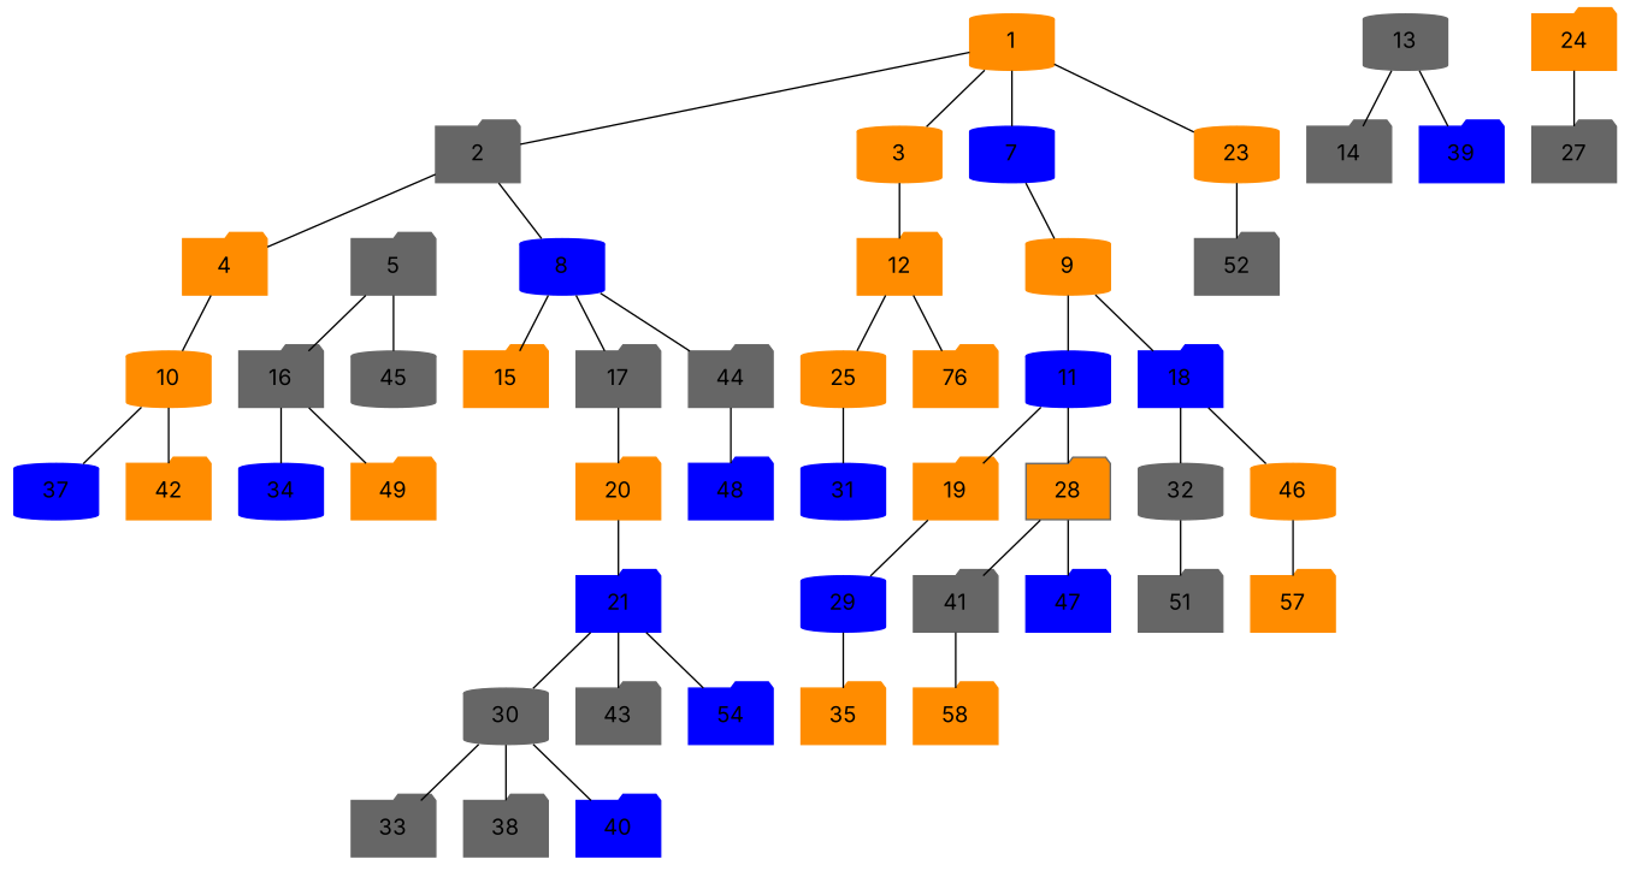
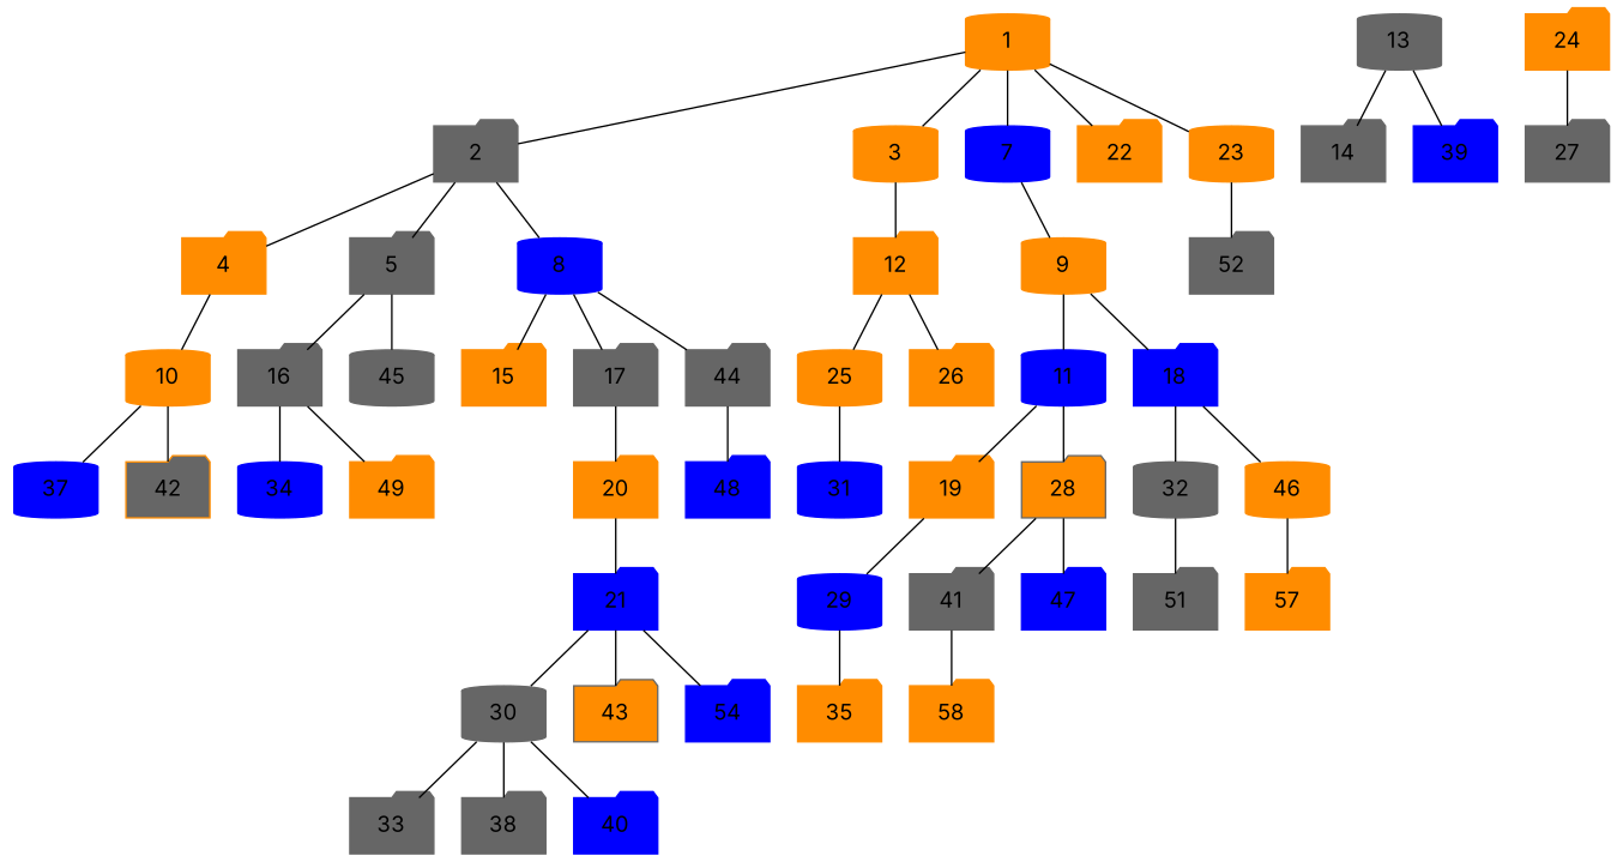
  graph {
    fontname=Inter
    node [color=darkorange fontname=Inter shape=folder style=filled]
    edge [fontname=Inter]
    1 [shape=cylinder]
    2 [color=gray40]
    3 [shape=cylinder]
    7 [color=blue shape=cylinder]
+   22
    23 [shape=cylinder]
    4
    5 [color=gray40]
    8 [color=blue shape=cylinder]
    12
    9 [shape=cylinder]
    52 [color=gray40]
    10 [shape=cylinder]
    16 [color=gray40]
    45 [color=gray40 shape=cylinder]
    15
    17 [color=gray40]
    44 [color=gray40]
    25 [shape=cylinder]
-   26 [label=76]
+   26
    37 [color=blue shape=cylinder]
-   42
+   42 [fillcolor=gray40]
    34 [color=blue shape=cylinder]
    49
    13 [color=gray40 shape=cylinder]
    14 [color=gray40]
    39 [color=blue]
    27 [color=gray40]
    24
    11 [color=blue shape=cylinder]
    18 [color=blue]
    20
    48 [color=blue]
    19
    28 [color=gray40 fillcolor=darkorange]
    32 [color=gray40 shape=cylinder]
    46 [shape=cylinder]
    29 [color=blue shape=cylinder]
    41 [color=gray40]
    47 [color=blue]
    31 [color=blue shape=cylinder]
    21 [color=blue]
    51 [color=gray40]
    n44 [label=57]
    35
    30 [color=gray40 shape=cylinder]
-   43 [color=gray40]
+   43 [color=gray40 fillcolor=darkorange]
    54 [color=blue]
    33 [color=gray40]
    38 [color=gray40]
    40 [color=blue]
    n52 [label=58]
    1 -- 2
    1 -- 3
    1 -- 7
+   1 -- 22
    1 -- 23
    2 -- 4
+   2 -- 5
    2 -- 8
    3 -- 12
    7 -- 9
    23 -- 52
    4 -- 10
    5 -- 16
    5 -- 45
    8 -- 15
    8 -- 17
    8 -- 44
    12 -- 25
    12 -- 26
    9 -- 11
    9 -- 18
    10 -- 37
    10 -- 42
    16 -- 34
    16 -- 49
    17 -- 20
    44 -- 48
    25 -- 31
    13 -- 14
    13 -- 39
    24 -- 27
    11 -- 19
    11 -- 28
    18 -- 32
    18 -- 46
    20 -- 21
    19 -- 29
    28 -- 41
    28 -- 47
    32 -- 51
    46 -- n44
    29 -- 35
    41 -- n52
    21 -- 30
    21 -- 43
    21 -- 54
    30 -- 33
    30 -- 38
    30 -- 40
  }
